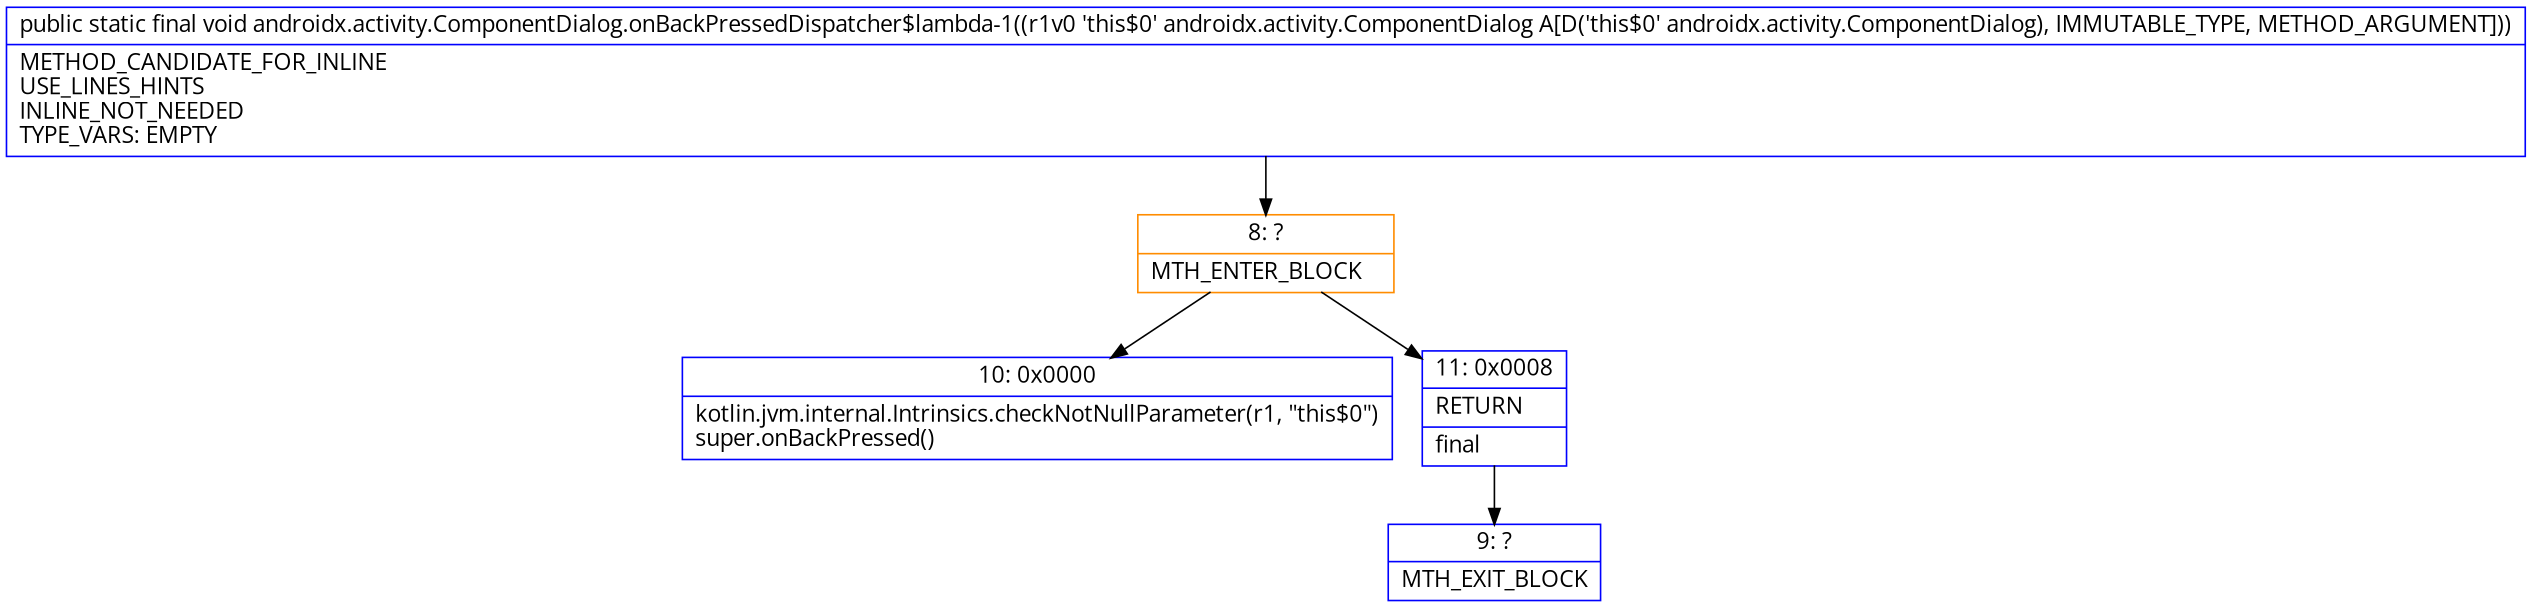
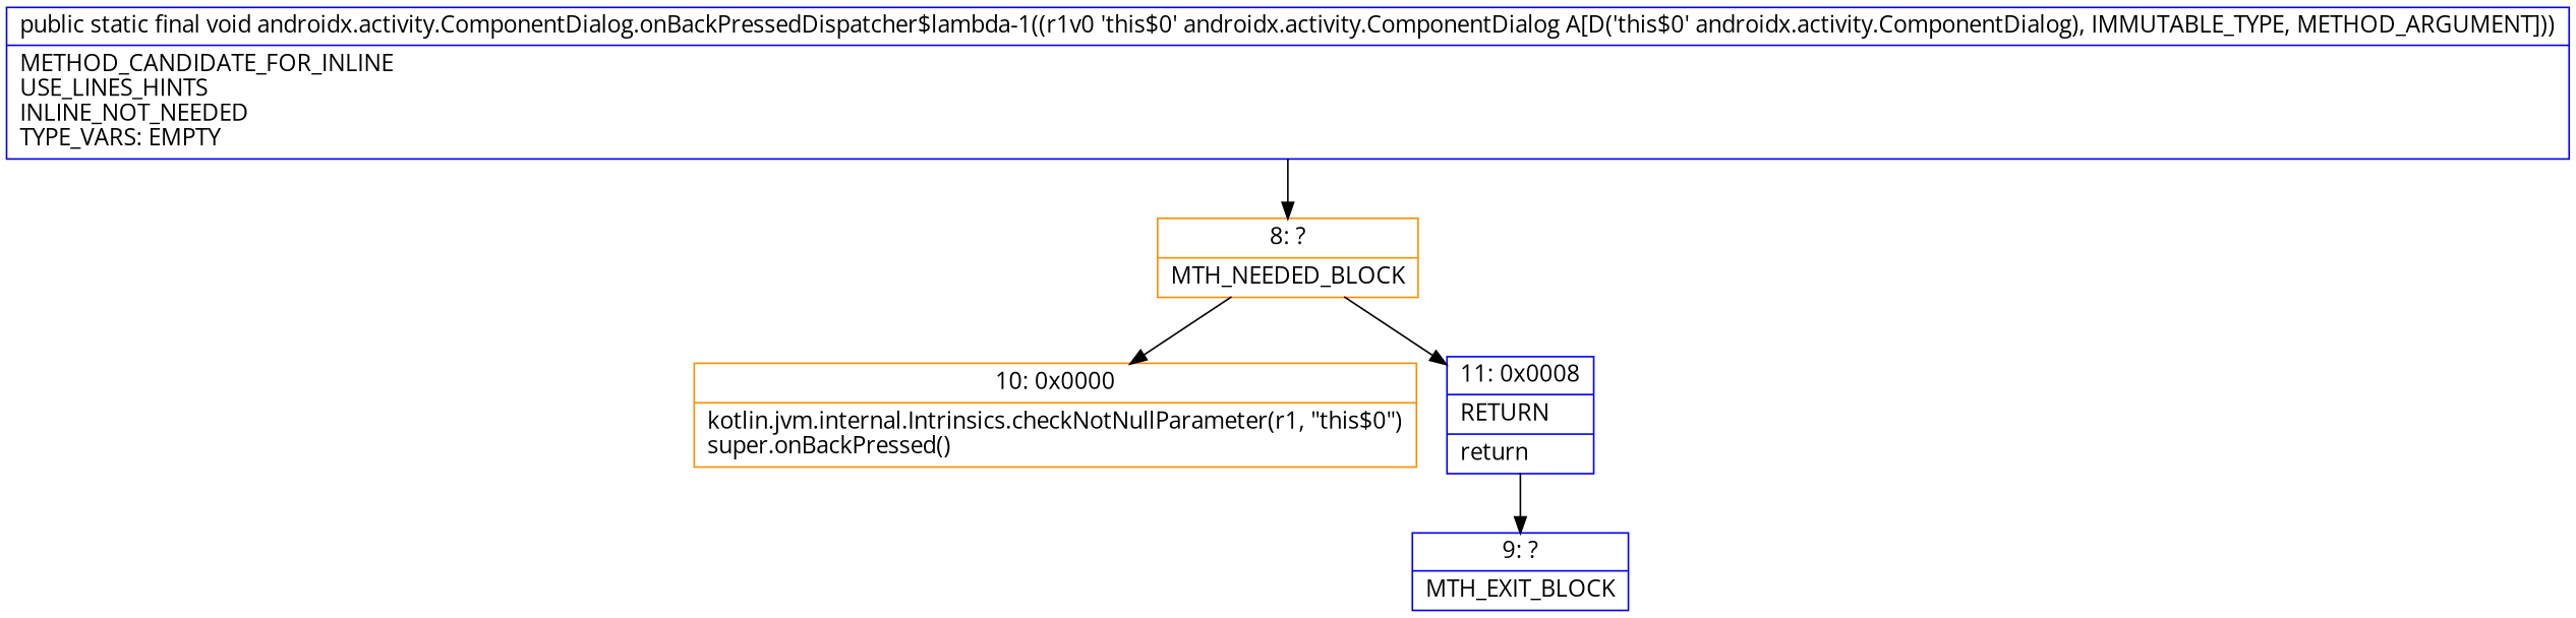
  digraph {
    fontname="Open Sans"
    node [color=blue fontname="Open Sans" shape=record]
    edge [fontname="Open Sans"]
-   n1 [color=darkorange label="{8\:\ ?|MTH_ENTER_BLOCK\l}"]
-   n2 [label="{10\:\ 0x0000|kotlin.jvm.internal.Intrinsics.checkNotNullParameter(r1, \"this$0\")\lsuper.onBackPressed()\l}"]
-   n3 [label="{11\:\ 0x0008|RETURN\l|final\l}"]
+   n1 [color=darkorange label="{8\:\ ?|MTH_NEEDED_BLOCK\l}"]
+   n2 [color=darkorange label="{10\:\ 0x0000|kotlin.jvm.internal.Intrinsics.checkNotNullParameter(r1, \"this$0\")\lsuper.onBackPressed()\l}"]
+   n3 [label="{11\:\ 0x0008|RETURN\l|return\l}"]
    n4 [label="{9\:\ ?|MTH_EXIT_BLOCK\l}"]
    n5 [label="{public static final void androidx.activity.ComponentDialog.onBackPressedDispatcher$lambda\-1((r1v0 'this$0' androidx.activity.ComponentDialog A[D('this$0' androidx.activity.ComponentDialog), IMMUTABLE_TYPE, METHOD_ARGUMENT]))  | METHOD_CANDIDATE_FOR_INLINE\lUSE_LINES_HINTS\lINLINE_NOT_NEEDED\lTYPE_VARS: EMPTY\l}"]
    n1 -> n2
    n1 -> n3
    n3 -> n4
    n5 -> n1
  }
